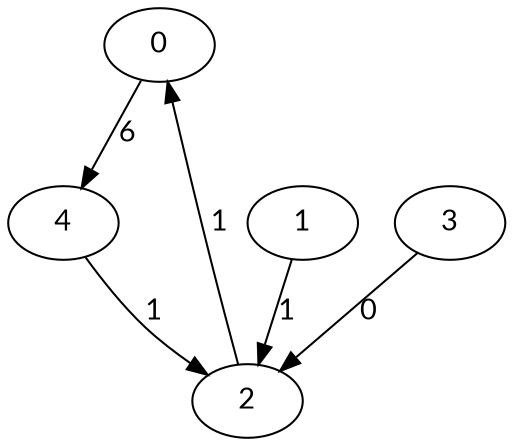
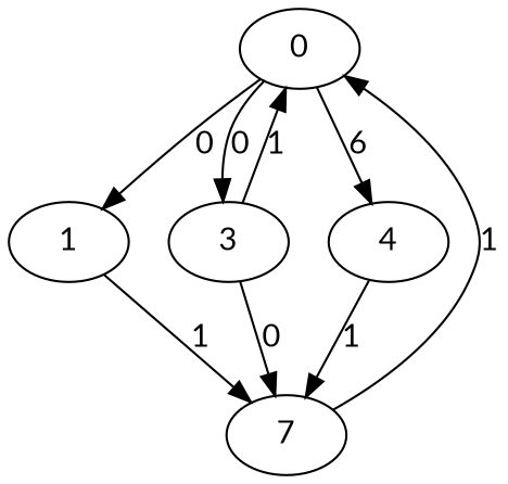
  digraph {
    fontname=Lato
    node [fontname=Lato]
    edge [fontname=Lato]
    0
    1
    3
    4
-   2
+   2 [label=7]
+   0 -> 1 [label=0]
+   0 -> 3 [label=0]
    0 -> 4 [label=6]
    1 -> 2 [label=1]
+   3 -> 0 [label=1]
    3 -> 2 [label=0]
    4 -> 2 [label=1]
    2 -> 0 [label=1]
  }
